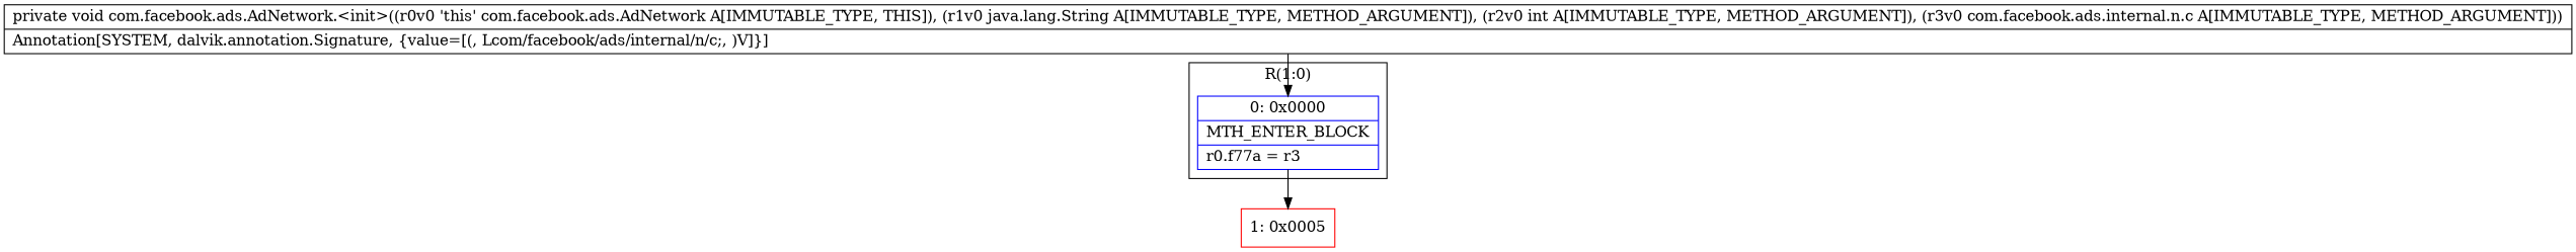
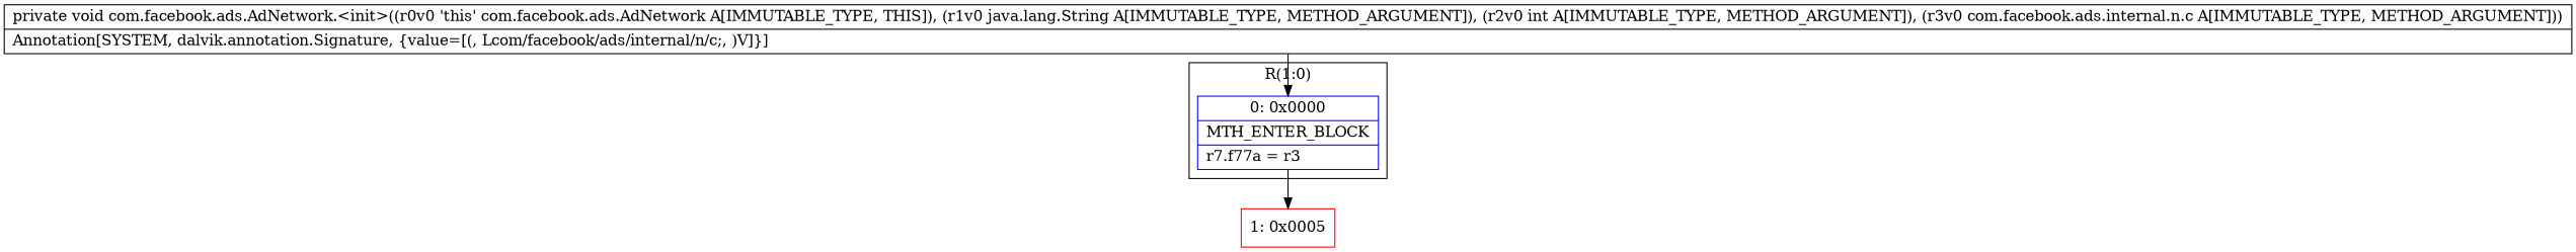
  digraph {
    node [shape=record]
-   n1 [color=blue label="{0\:\ 0x0000|MTH_ENTER_BLOCK\l|r0.f77a = r3\l}"]
+   n1 [color=blue label="{0\:\ 0x0000|MTH_ENTER_BLOCK\l|r7.f77a = r3\l}"]
    n2 [color=red label="{1\:\ 0x0005}"]
    n3 [label="{private void com.facebook.ads.AdNetwork.\<init\>((r0v0 'this' com.facebook.ads.AdNetwork A[IMMUTABLE_TYPE, THIS]), (r1v0 java.lang.String A[IMMUTABLE_TYPE, METHOD_ARGUMENT]), (r2v0 int A[IMMUTABLE_TYPE, METHOD_ARGUMENT]), (r3v0 com.facebook.ads.internal.n.c A[IMMUTABLE_TYPE, METHOD_ARGUMENT]))  | Annotation[SYSTEM, dalvik.annotation.Signature, \{value=[(, Lcom\/facebook\/ads\/internal\/n\/c;, )V]\}]\l}"]
    subgraph cluster_1 {
      label="R(1:0)"
      n1
    }
    n1 -> n2
    n3 -> n1
  }
